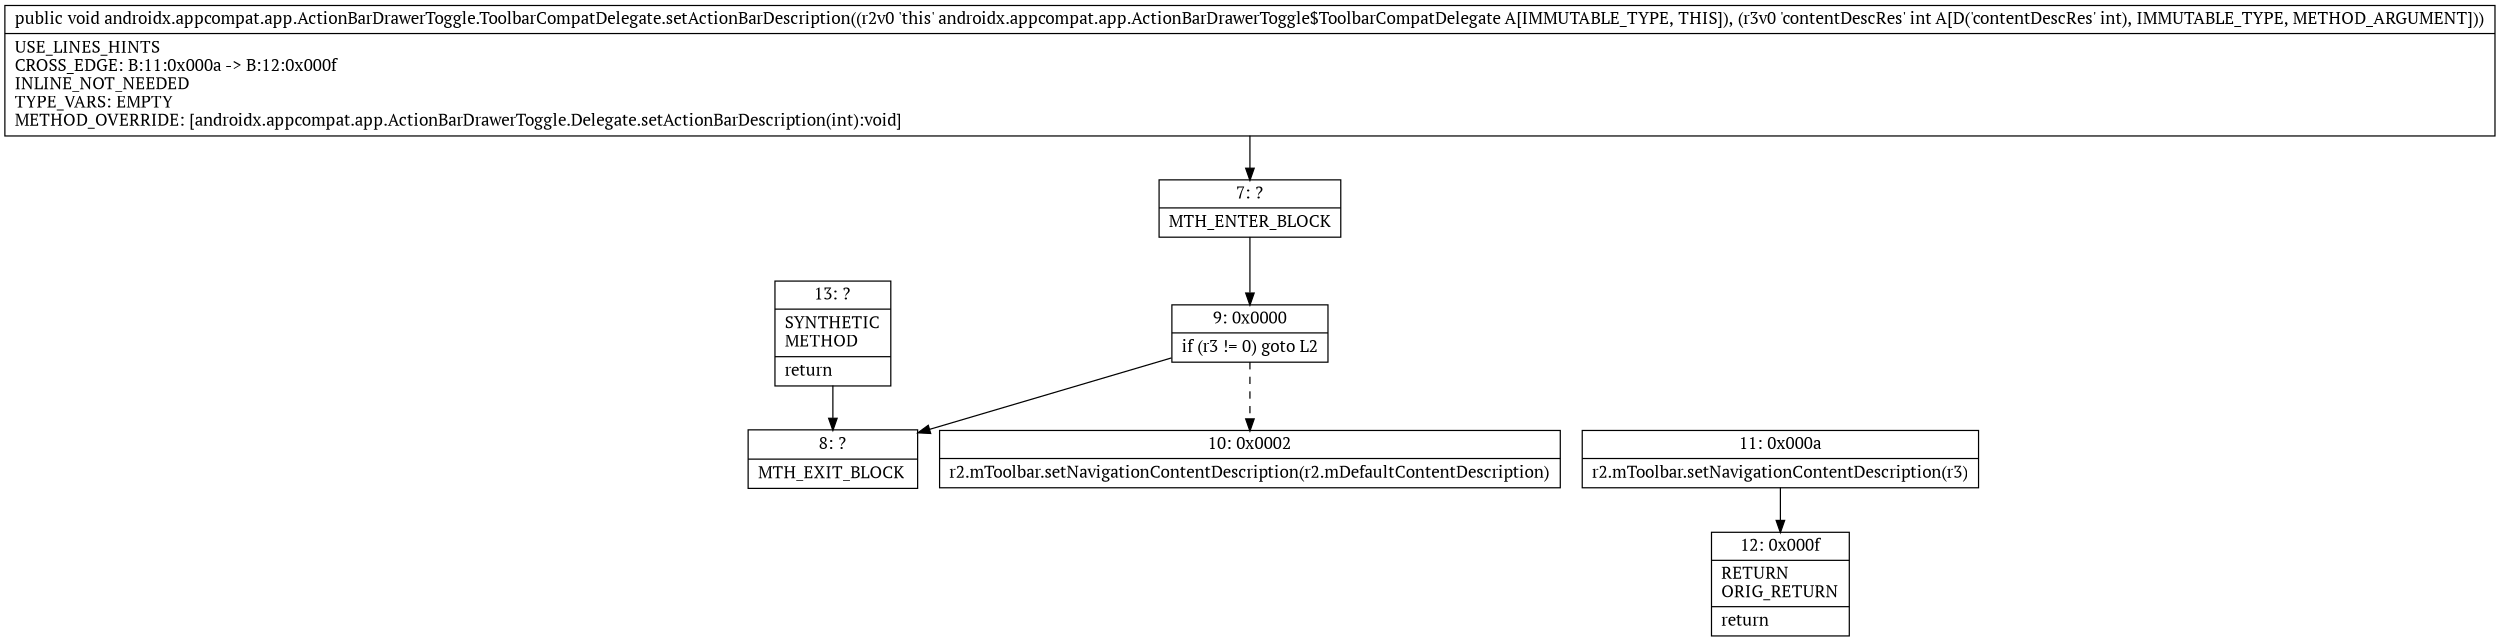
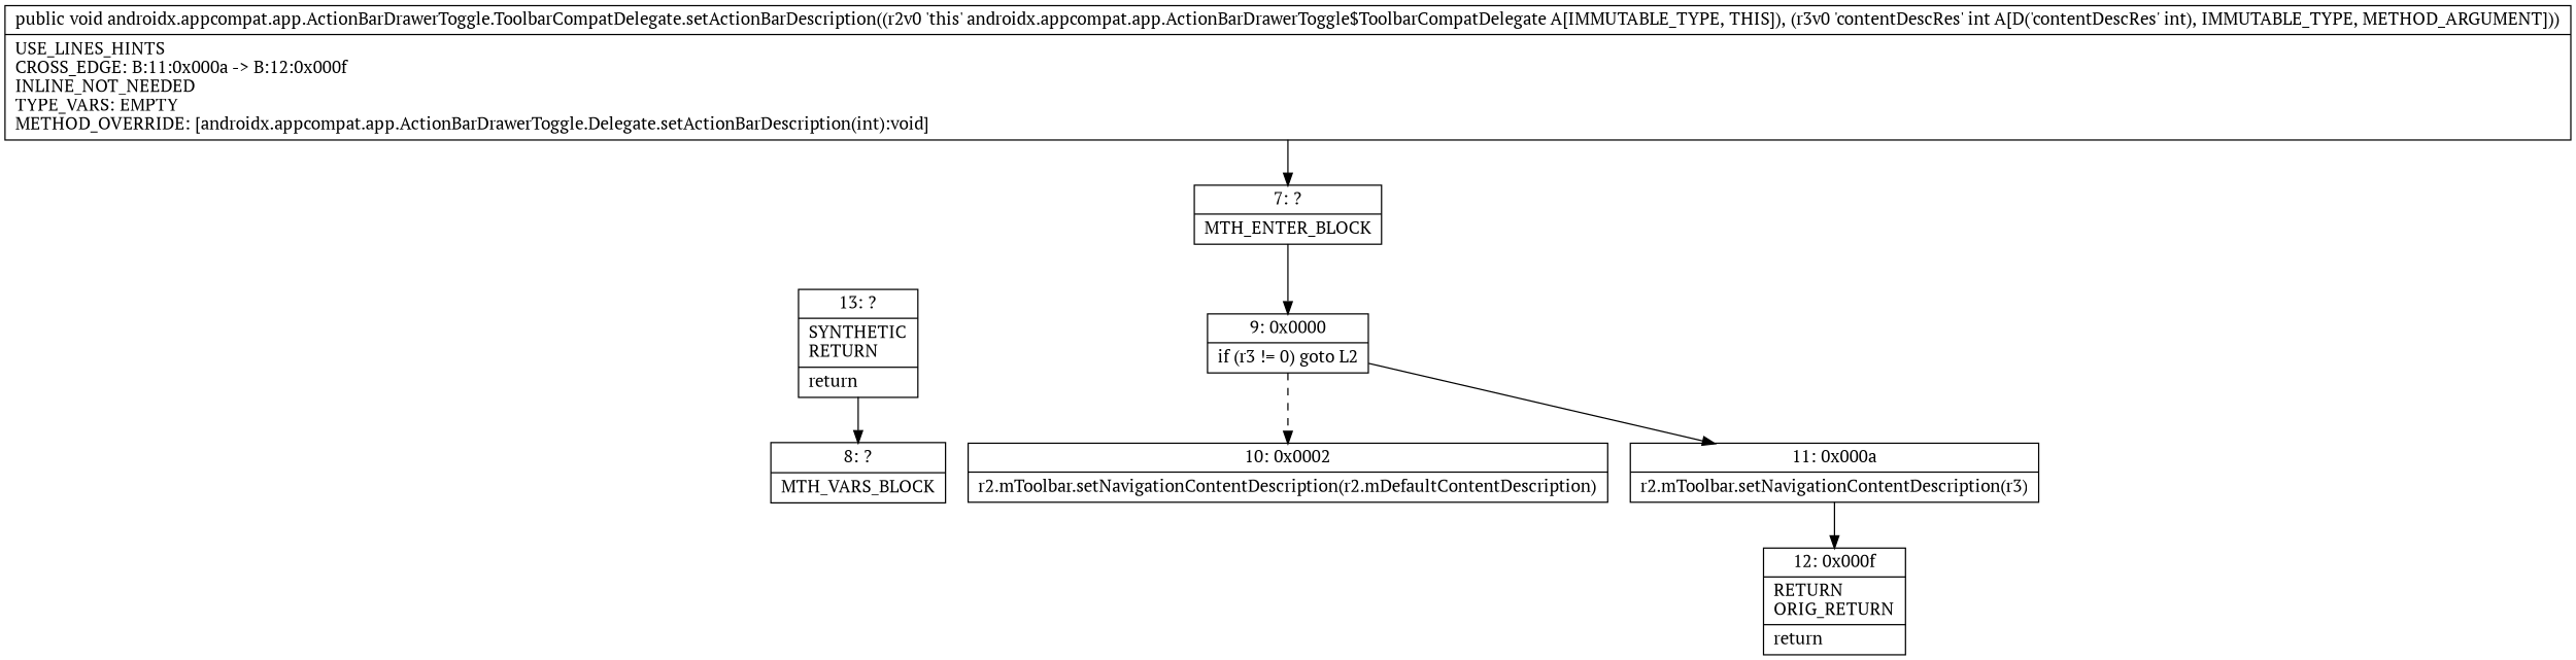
  digraph {
    fontname="PT Serif"
    node [fontname="PT Serif" shape=record]
    edge [fontname="PT Serif"]
    n1 [label="{7\:\ ?|MTH_ENTER_BLOCK\l}"]
    n2 [label="{9\:\ 0x0000|if (r3 != 0) goto L2\l}"]
    n3 [label="{10\:\ 0x0002|r2.mToolbar.setNavigationContentDescription(r2.mDefaultContentDescription)\l}"]
    n4 [label="{11\:\ 0x000a|r2.mToolbar.setNavigationContentDescription(r3)\l}"]
    n5 [label="{12\:\ 0x000f|RETURN\lORIG_RETURN\l|return\l}"]
-   n6 [label="{13\:\ ?|SYNTHETIC\lMETHOD\l|return\l}"]
-   n7 [label="{8\:\ ?|MTH_EXIT_BLOCK\l}"]
+   n6 [label="{13\:\ ?|SYNTHETIC\lRETURN\l|return\l}"]
+   n7 [label="{8\:\ ?|MTH_VARS_BLOCK\l}"]
    n8 [label="{public void androidx.appcompat.app.ActionBarDrawerToggle.ToolbarCompatDelegate.setActionBarDescription((r2v0 'this' androidx.appcompat.app.ActionBarDrawerToggle$ToolbarCompatDelegate A[IMMUTABLE_TYPE, THIS]), (r3v0 'contentDescRes' int A[D('contentDescRes' int), IMMUTABLE_TYPE, METHOD_ARGUMENT]))  | USE_LINES_HINTS\lCROSS_EDGE: B:11:0x000a \-\> B:12:0x000f\lINLINE_NOT_NEEDED\lTYPE_VARS: EMPTY\lMETHOD_OVERRIDE: [androidx.appcompat.app.ActionBarDrawerToggle.Delegate.setActionBarDescription(int):void]\l}"]
    n1 -> n2
    n2 -> n3 [style=dashed]
-   n2 -> n7
+   n2 -> n4
    n4 -> n5
    n6 -> n7
    n8 -> n1
  }
